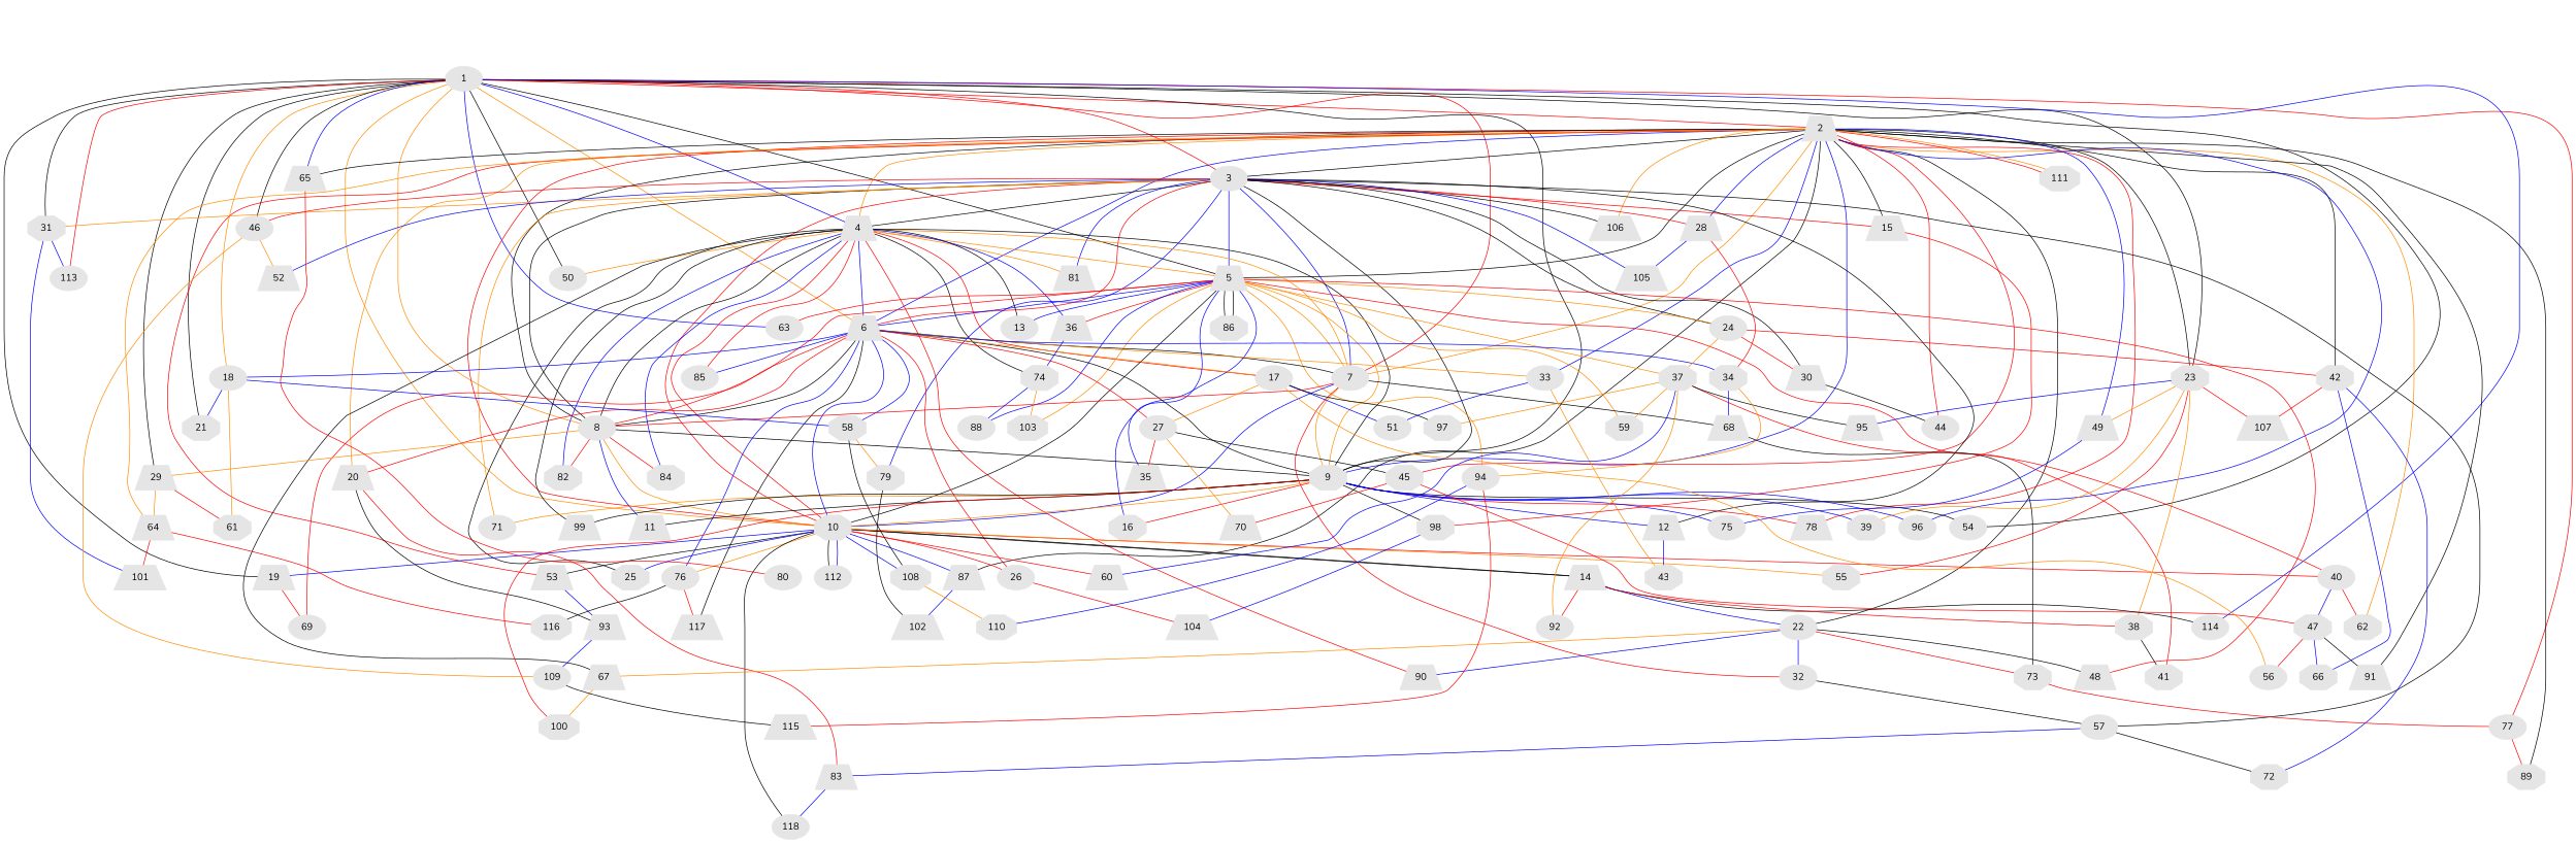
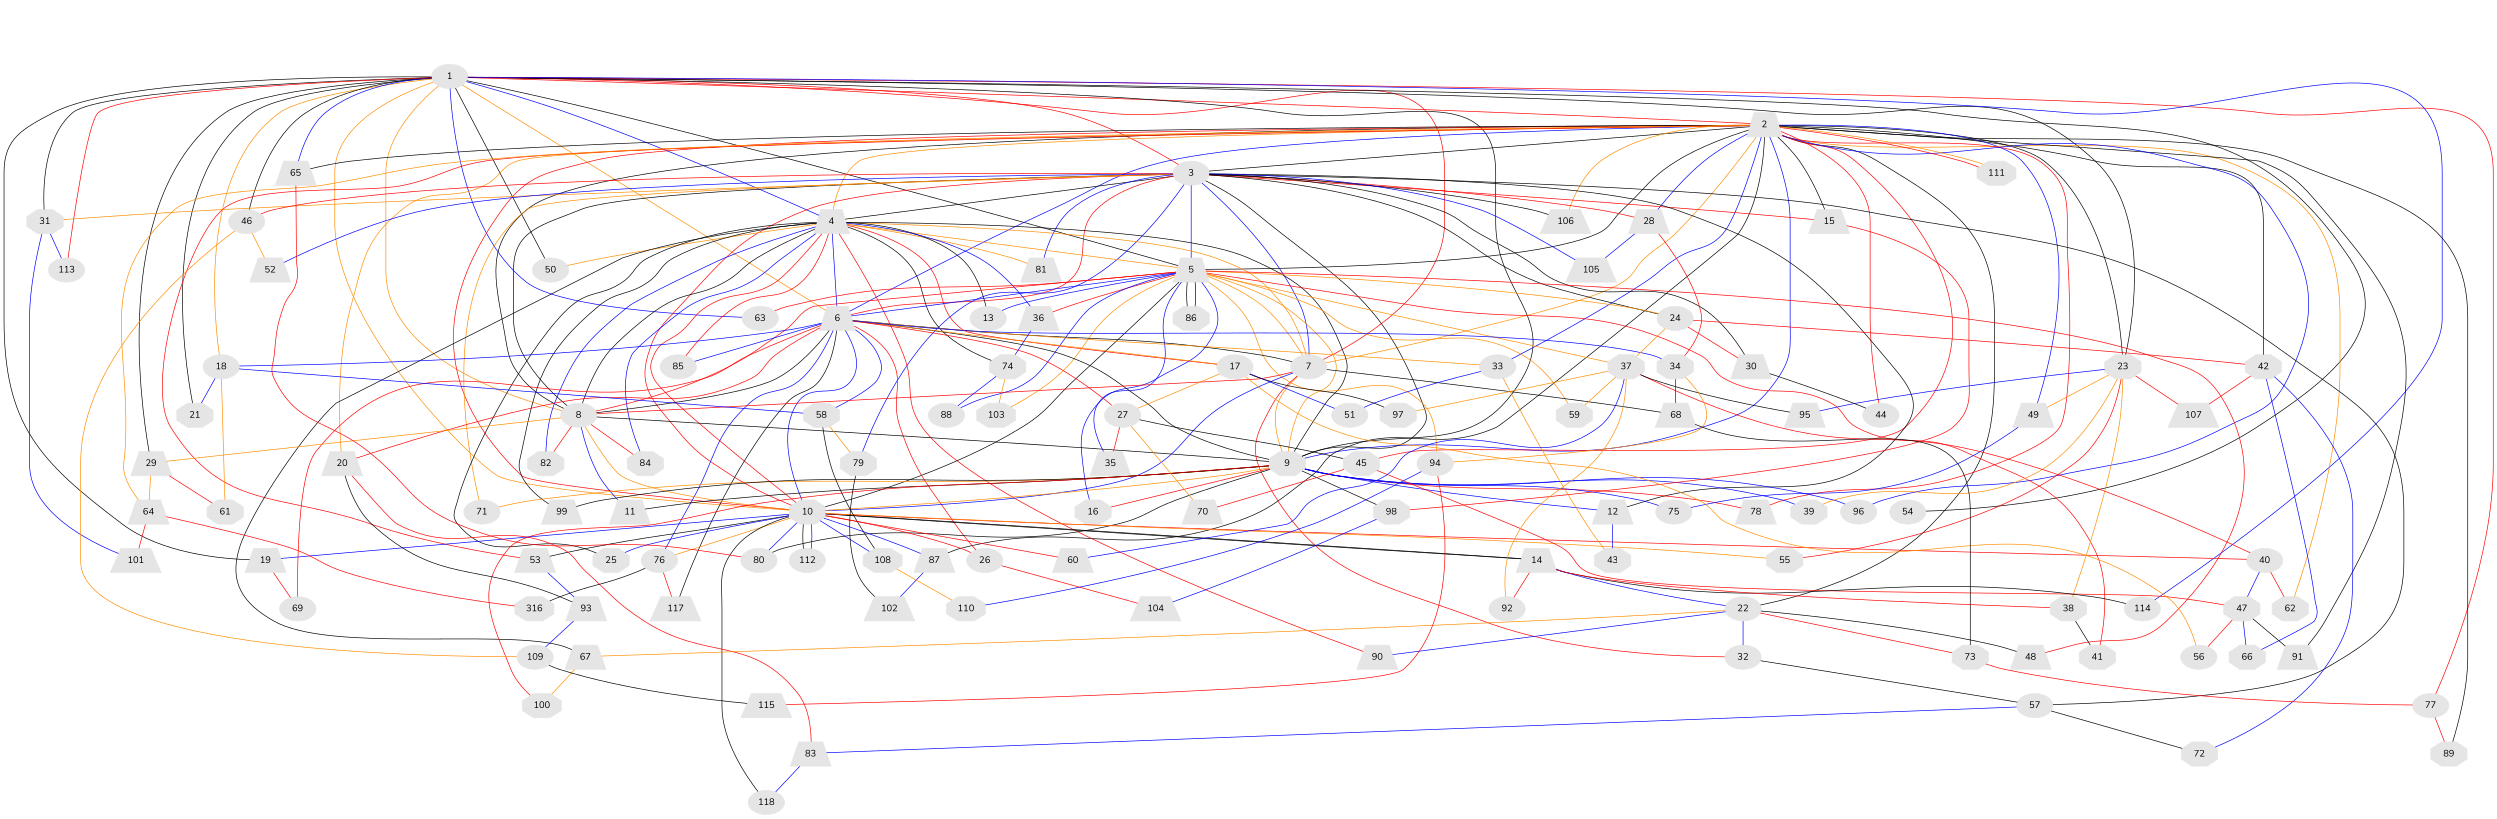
  graph {
    fontname=Nunito
    node [color=gray90 fontname=Nunito shape=trapezium style=filled]
    edge [color=blue fontname=Nunito]
    1 [shape=ellipse]
    2
    3 [shape=ellipse]
    4
    5
    6
    7 [shape=ellipse]
    8 [shape=ellipse]
    9 [shape=octagon]
    10 [shape=octagon]
    18 [shape=ellipse]
    19
    21 [shape=octagon]
    23 [shape=octagon]
    29
    31 [shape=octagon]
    46 [shape=ellipse]
    50 [shape=ellipse]
    54 [shape=ellipse]
    63 [shape=ellipse]
    65
    77 [shape=ellipse]
    113 [shape=ellipse]
    114 [shape=ellipse]
    15
    20
    22 [shape=ellipse]
    28
    33 [shape=ellipse]
    42 [shape=octagon]
    44 [shape=ellipse]
    45 [shape=octagon]
    49
    53
    62 [shape=octagon]
    64
    78
    87
    89 [shape=octagon]
    91
    96 [shape=ellipse]
    106
    111 [shape=octagon]
    12
    24 [shape=ellipse]
    30
    52
    57 [shape=ellipse]
    71 [shape=ellipse]
    79 [shape=octagon]
    81
    105
    13 [shape=ellipse]
    17 [shape=ellipse]
    25 [shape=octagon]
    36
    67
    74 [shape=octagon]
    82 [shape=octagon]
    84 [shape=octagon]
    85 [shape=ellipse]
    90
    99
    16 [shape=octagon]
    35
    37 [shape=octagon]
    41 [shape=octagon]
    48
    59 [shape=octagon]
    86 [shape=octagon]
    88 [shape=ellipse]
    94 [shape=ellipse]
    103 [shape=octagon]
    26 [shape=ellipse]
    27 [shape=ellipse]
    34 [shape=octagon]
    58 [shape=octagon]
    69 [shape=ellipse]
    76 [shape=ellipse]
    117
    32 [shape=ellipse]
    68
    11
    39 [shape=octagon]
    75 [shape=ellipse]
    98 [shape=octagon]
    100 [shape=octagon]
    14
    40 [shape=ellipse]
    55 [shape=octagon]
    60
    80 [shape=ellipse]
    108 [shape=octagon]
    112 [shape=ellipse]
    118 [shape=ellipse]
    61 [shape=octagon]
    38 [shape=octagon]
    95
    107
    101
    109 [shape=ellipse]
    83
    93
    73 [shape=octagon]
    43 [shape=octagon]
    51 [shape=ellipse]
    66 [shape=octagon]
    72 [shape=octagon]
    70
    47 [shape=octagon]
-   116 [shape=octagon]
+   116 [shape=octagon label=316]
    102
    56 [shape=ellipse]
    97 [shape=octagon]
    92 [shape=ellipse]
    110 [shape=octagon]
    115
    104
    1 -- 2 [color=red]
    1 -- 3 [color=red]
    1 -- 4
    1 -- 5 [color=black]
    1 -- 6 [color=darkorange]
    1 -- 7 [color=red]
    1 -- 8 [color=darkorange]
    1 -- 9 [color=black]
    1 -- 10 [color=darkorange]
    1 -- 18 [color=darkorange]
    1 -- 19 [color=black]
    1 -- 21 [color=black]
    1 -- 23 [color=black]
    1 -- 29 [color=black]
    1 -- 31 [color=black]
    1 -- 46 [color=black]
    1 -- 50 [color=black]
    1 -- 54 [color=black]
    1 -- 63
    1 -- 65
    1 -- 77 [color=red]
    1 -- 113 [color=red]
    1 -- 114
    2 -- 3 [color=black]
    2 -- 4 [color=darkorange]
    2 -- 5 [color=black]
    2 -- 6
    2 -- 7 [color=darkorange]
    2 -- 8 [color=black]
    2 -- 9
    2 -- 10 [color=red]
    2 -- 23 [color=black]
    2 -- 65 [color=black]
    2 -- 15 [color=black]
    2 -- 20 [color=darkorange]
    2 -- 22 [color=black]
    2 -- 28
    2 -- 33
    2 -- 42 [color=black]
    2 -- 44 [color=red]
    2 -- 45 [color=red]
    2 -- 49
    2 -- 53 [color=red]
    2 -- 62 [color=darkorange]
    2 -- 64 [color=darkorange]
    2 -- 78 [color=red]
    2 -- 87 [color=black]
    2 -- 89 [color=black]
    2 -- 91 [color=black]
    2 -- 96
    2 -- 106 [color=darkorange]
    2 -- 111 [color=red]
    2 -- 111 [color=darkorange]
    3 -- 4 [color=black]
    3 -- 5
    3 -- 6 [color=red]
    3 -- 7
    3 -- 8 [color=black]
    3 -- 9 [color=black]
    3 -- 10 [color=red]
    3 -- 31 [color=darkorange]
    3 -- 46 [color=red]
    3 -- 15 [color=red]
    3 -- 28 [color=red]
    3 -- 106 [color=black]
    3 -- 12 [color=black]
    3 -- 24 [color=black]
    3 -- 30 [color=black]
    3 -- 52
    3 -- 57 [color=black]
    3 -- 71 [color=darkorange]
    3 -- 79
    3 -- 81
    3 -- 105
    4 -- 5 [color=darkorange]
    4 -- 6
    4 -- 7 [color=darkorange]
    4 -- 8 [color=black]
    4 -- 9 [color=black]
    4 -- 10 [color=red]
    4 -- 50 [color=darkorange]
    4 -- 81 [color=darkorange]
    4 -- 13 [color=black]
    4 -- 17 [color=red]
    4 -- 25 [color=black]
    4 -- 36
    4 -- 67 [color=black]
    4 -- 74 [color=black]
    4 -- 82
    4 -- 84
    4 -- 85 [color=red]
    4 -- 90 [color=red]
    4 -- 99 [color=black]
    5 -- 6
    5 -- 7 [color=darkorange]
    5 -- 8 [color=red]
    5 -- 9 [color=darkorange]
    5 -- 10 [color=black]
    5 -- 63 [color=red]
    5 -- 24 [color=darkorange]
    5 -- 13
    5 -- 36 [color=red]
    5 -- 16
    5 -- 35
    5 -- 37 [color=darkorange]
    5 -- 41 [color=red]
    5 -- 48 [color=red]
    5 -- 59 [color=darkorange]
    5 -- 86 [color=black]
    5 -- 86 [color=black]
    5 -- 88
    5 -- 94 [color=darkorange]
    5 -- 103 [color=darkorange]
    6 -- 7 [color=black]
    6 -- 8 [color=black]
    6 -- 9 [color=black]
    6 -- 10
    6 -- 18
    6 -- 20 [color=red]
    6 -- 33 [color=darkorange]
    6 -- 17 [color=darkorange]
    6 -- 85
    6 -- 26 [color=red]
    6 -- 27 [color=red]
    6 -- 34
    6 -- 58
    6 -- 69 [color=red]
    6 -- 76
    6 -- 117 [color=black]
    7 -- 8 [color=red]
    7 -- 9 [color=darkorange]
    7 -- 10
    7 -- 32 [color=red]
    7 -- 68 [color=black]
    8 -- 9 [color=black]
    8 -- 10 [color=darkorange]
    8 -- 29 [color=darkorange]
    8 -- 82 [color=red]
    8 -- 84 [color=red]
    8 -- 11
    9 -- 10 [color=darkorange]
-   9 -- 54 [color=black]
+   9 -- 80 [color=black]
    9 -- 78 [color=red]
    9 -- 96
    9 -- 12
    9 -- 71 [color=darkorange]
    9 -- 99 [color=black]
    9 -- 16 [color=red]
    9 -- 11 [color=black]
    9 -- 39
    9 -- 75
    9 -- 98 [color=black]
    9 -- 100 [color=red]
    10 -- 19
    10 -- 53 [color=black]
    10 -- 87
    10 -- 25
    10 -- 26 [color=red]
    10 -- 76 [color=darkorange]
    10 -- 14 [color=black]
    10 -- 14 [color=black]
    10 -- 40 [color=red]
    10 -- 55 [color=darkorange]
    10 -- 60 [color=red]
+   10 -- 80
    10 -- 108
    10 -- 112 [color=black]
    10 -- 112
    10 -- 118 [color=black]
    18 -- 21
    18 -- 58
    18 -- 61 [color=darkorange]
    19 -- 69 [color=red]
    23 -- 49 [color=darkorange]
    23 -- 39 [color=darkorange]
    23 -- 55 [color=red]
    23 -- 38 [color=darkorange]
    23 -- 95
    23 -- 107 [color=red]
    29 -- 64 [color=darkorange]
    29 -- 61 [color=red]
    31 -- 113
    31 -- 101
    46 -- 52 [color=darkorange]
    46 -- 109 [color=darkorange]
    65 -- 80 [color=red]
    77 -- 89 [color=red]
    15 -- 98 [color=red]
    20 -- 83 [color=red]
    20 -- 93 [color=black]
    22 -- 67 [color=darkorange]
    22 -- 90
    22 -- 48 [color=black]
    22 -- 32
    22 -- 73 [color=red]
    28 -- 105
    28 -- 34 [color=red]
    33 -- 43 [color=darkorange]
    33 -- 51
    42 -- 107 [color=red]
    42 -- 66
    42 -- 72
    45 -- 70 [color=red]
    45 -- 47 [color=red]
    49 -- 75
    53 -- 93
    64 -- 101 [color=red]
    64 -- 116 [color=red]
    87 -- 102
    12 -- 43
    24 -- 42 [color=red]
    24 -- 30 [color=red]
    24 -- 37 [color=darkorange]
    30 -- 44 [color=black]
    57 -- 83
    57 -- 72 [color=black]
    79 -- 102 [color=black]
    17 -- 27 [color=darkorange]
    17 -- 51
    17 -- 56 [color=darkorange]
    17 -- 97 [color=black]
    36 -- 74
    67 -- 100 [color=darkorange]
    74 -- 88
    74 -- 103 [color=darkorange]
    37 -- 59 [color=darkorange]
    37 -- 40 [color=red]
    37 -- 60
    37 -- 95 [color=black]
    37 -- 97 [color=darkorange]
    37 -- 92 [color=darkorange]
    94 -- 110
    94 -- 115 [color=red]
    26 -- 104 [color=red]
    27 -- 45 [color=black]
    27 -- 35 [color=red]
    27 -- 70 [color=darkorange]
    34 -- 94 [color=darkorange]
    34 -- 68
    58 -- 79 [color=darkorange]
    58 -- 108 [color=black]
    76 -- 117 [color=red]
    76 -- 116 [color=black]
    32 -- 57 [color=black]
    68 -- 73 [color=black]
    98 -- 104
    14 -- 114 [color=black]
    14 -- 22
    14 -- 38 [color=red]
    14 -- 92 [color=red]
    40 -- 62 [color=red]
    40 -- 47
    108 -- 110 [color=darkorange]
    38 -- 41 [color=black]
    109 -- 115 [color=black]
    83 -- 118
    93 -- 109
    73 -- 77 [color=red]
    47 -- 91 [color=black]
    47 -- 66
    47 -- 56 [color=red]
  }
